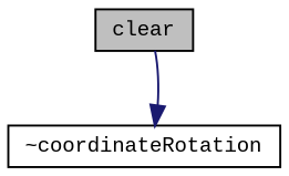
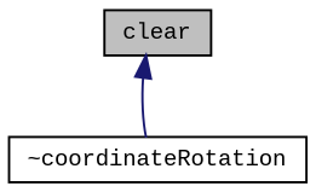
  digraph {
    rankdir=TB
    fontname="Liberation Mono"
    node [color=black fontname="Liberation Mono" fontsize=10 shape=record]
    n1 [fillcolor=grey75 fontcolor=black height=0.2 label=clear style=filled width=0.4]
    n2 [height=0.2 label="~coordinateRotation" width=0.4]
-   n2 -> n1 [color=midnightblue dir=back fontname="Liberation Mono" fontsize=10 labelfontname=FreeSans labelfontsize=10 style=solid]
+   n1 -> n2 [color=midnightblue dir=back fontname="Liberation Mono" fontsize=10 labelfontname=FreeSans labelfontsize=10 style=solid]
  }
